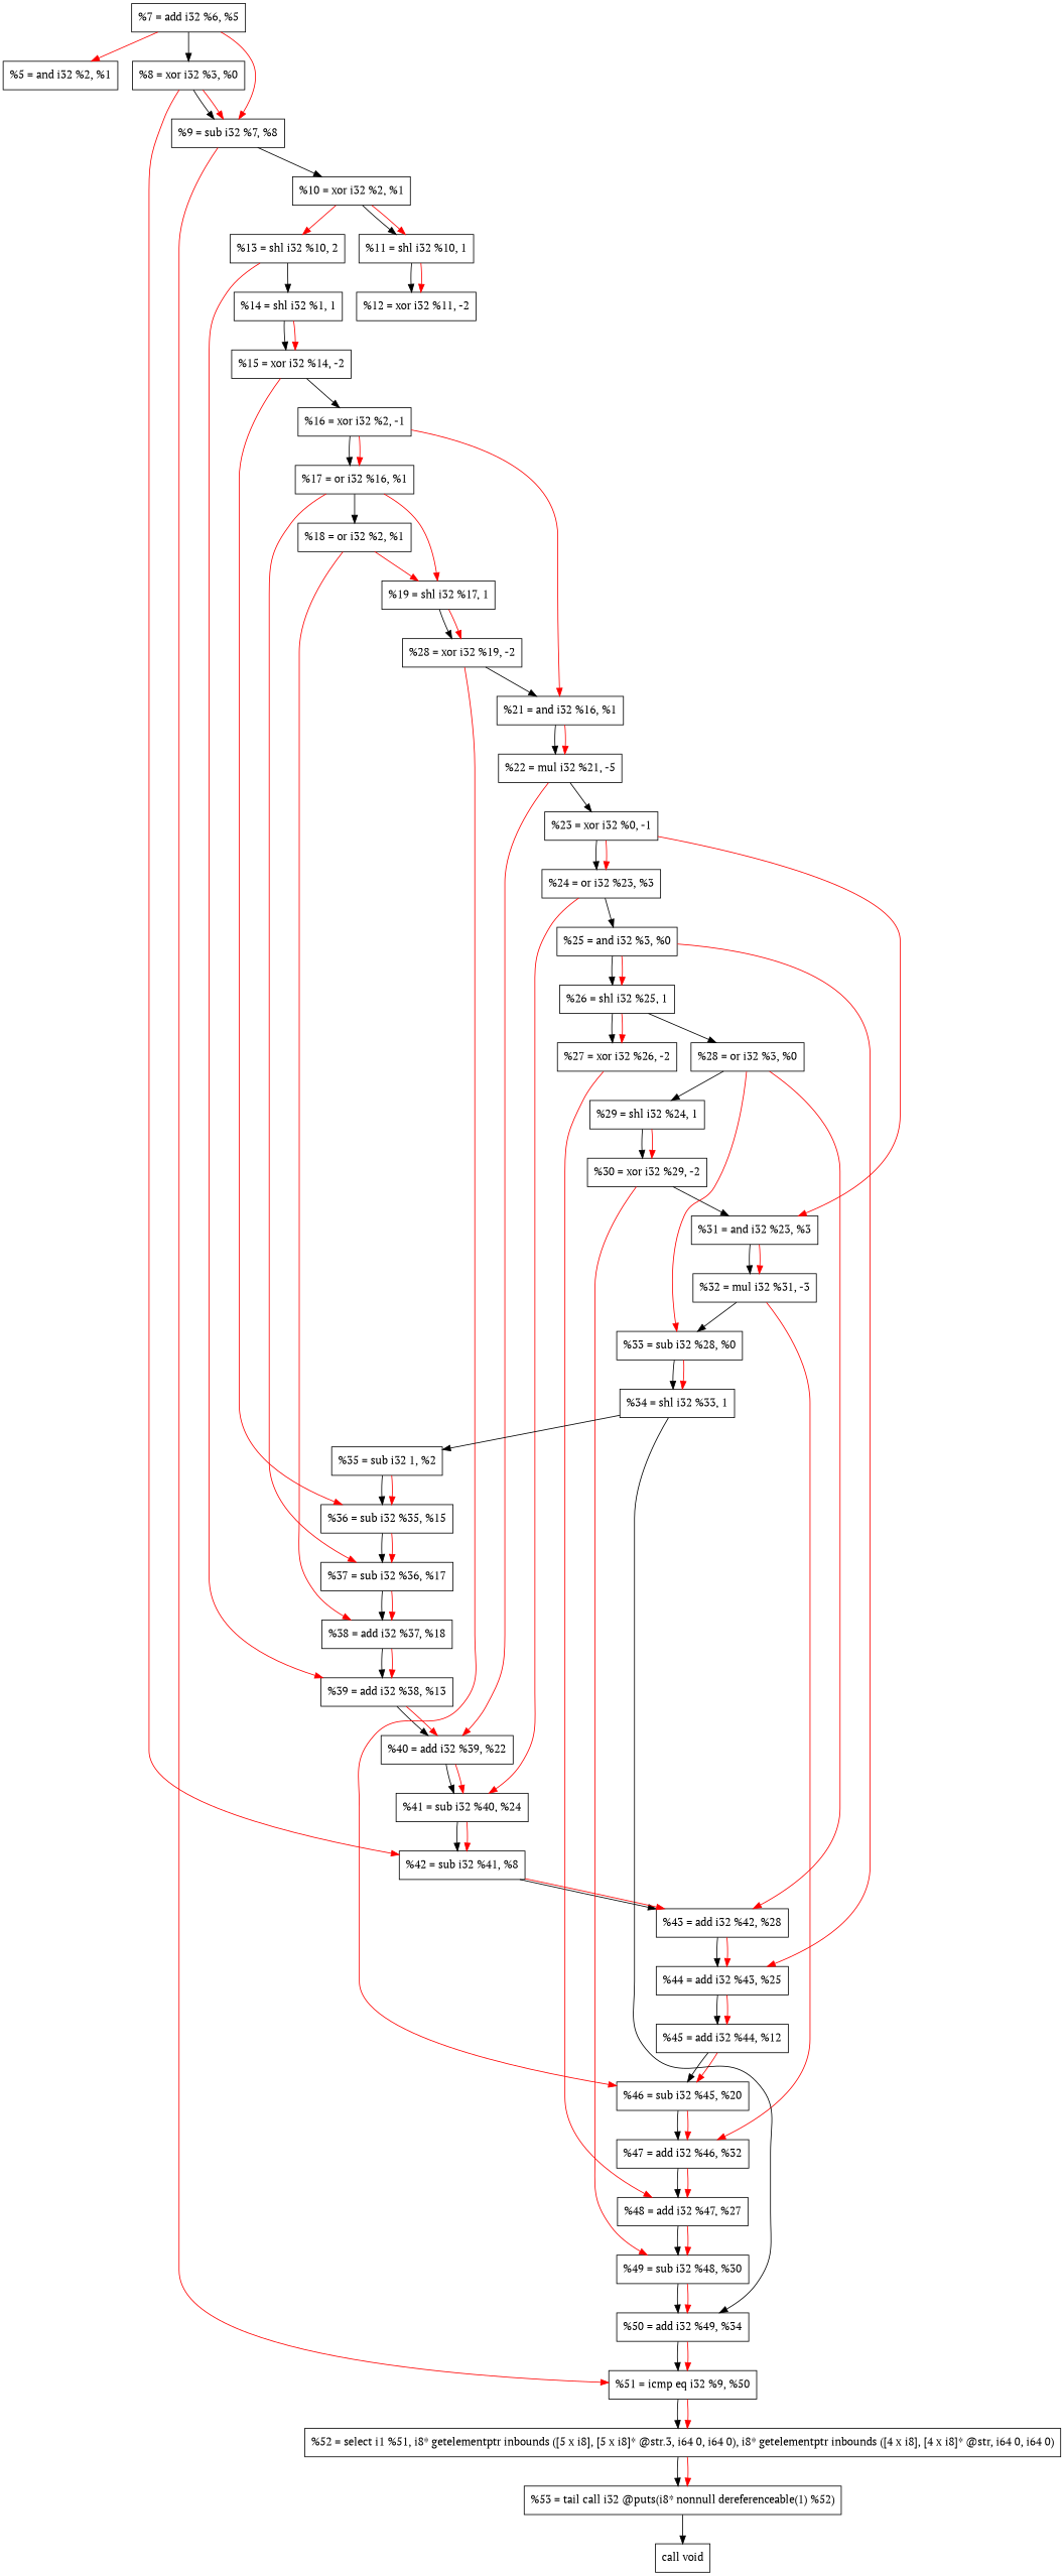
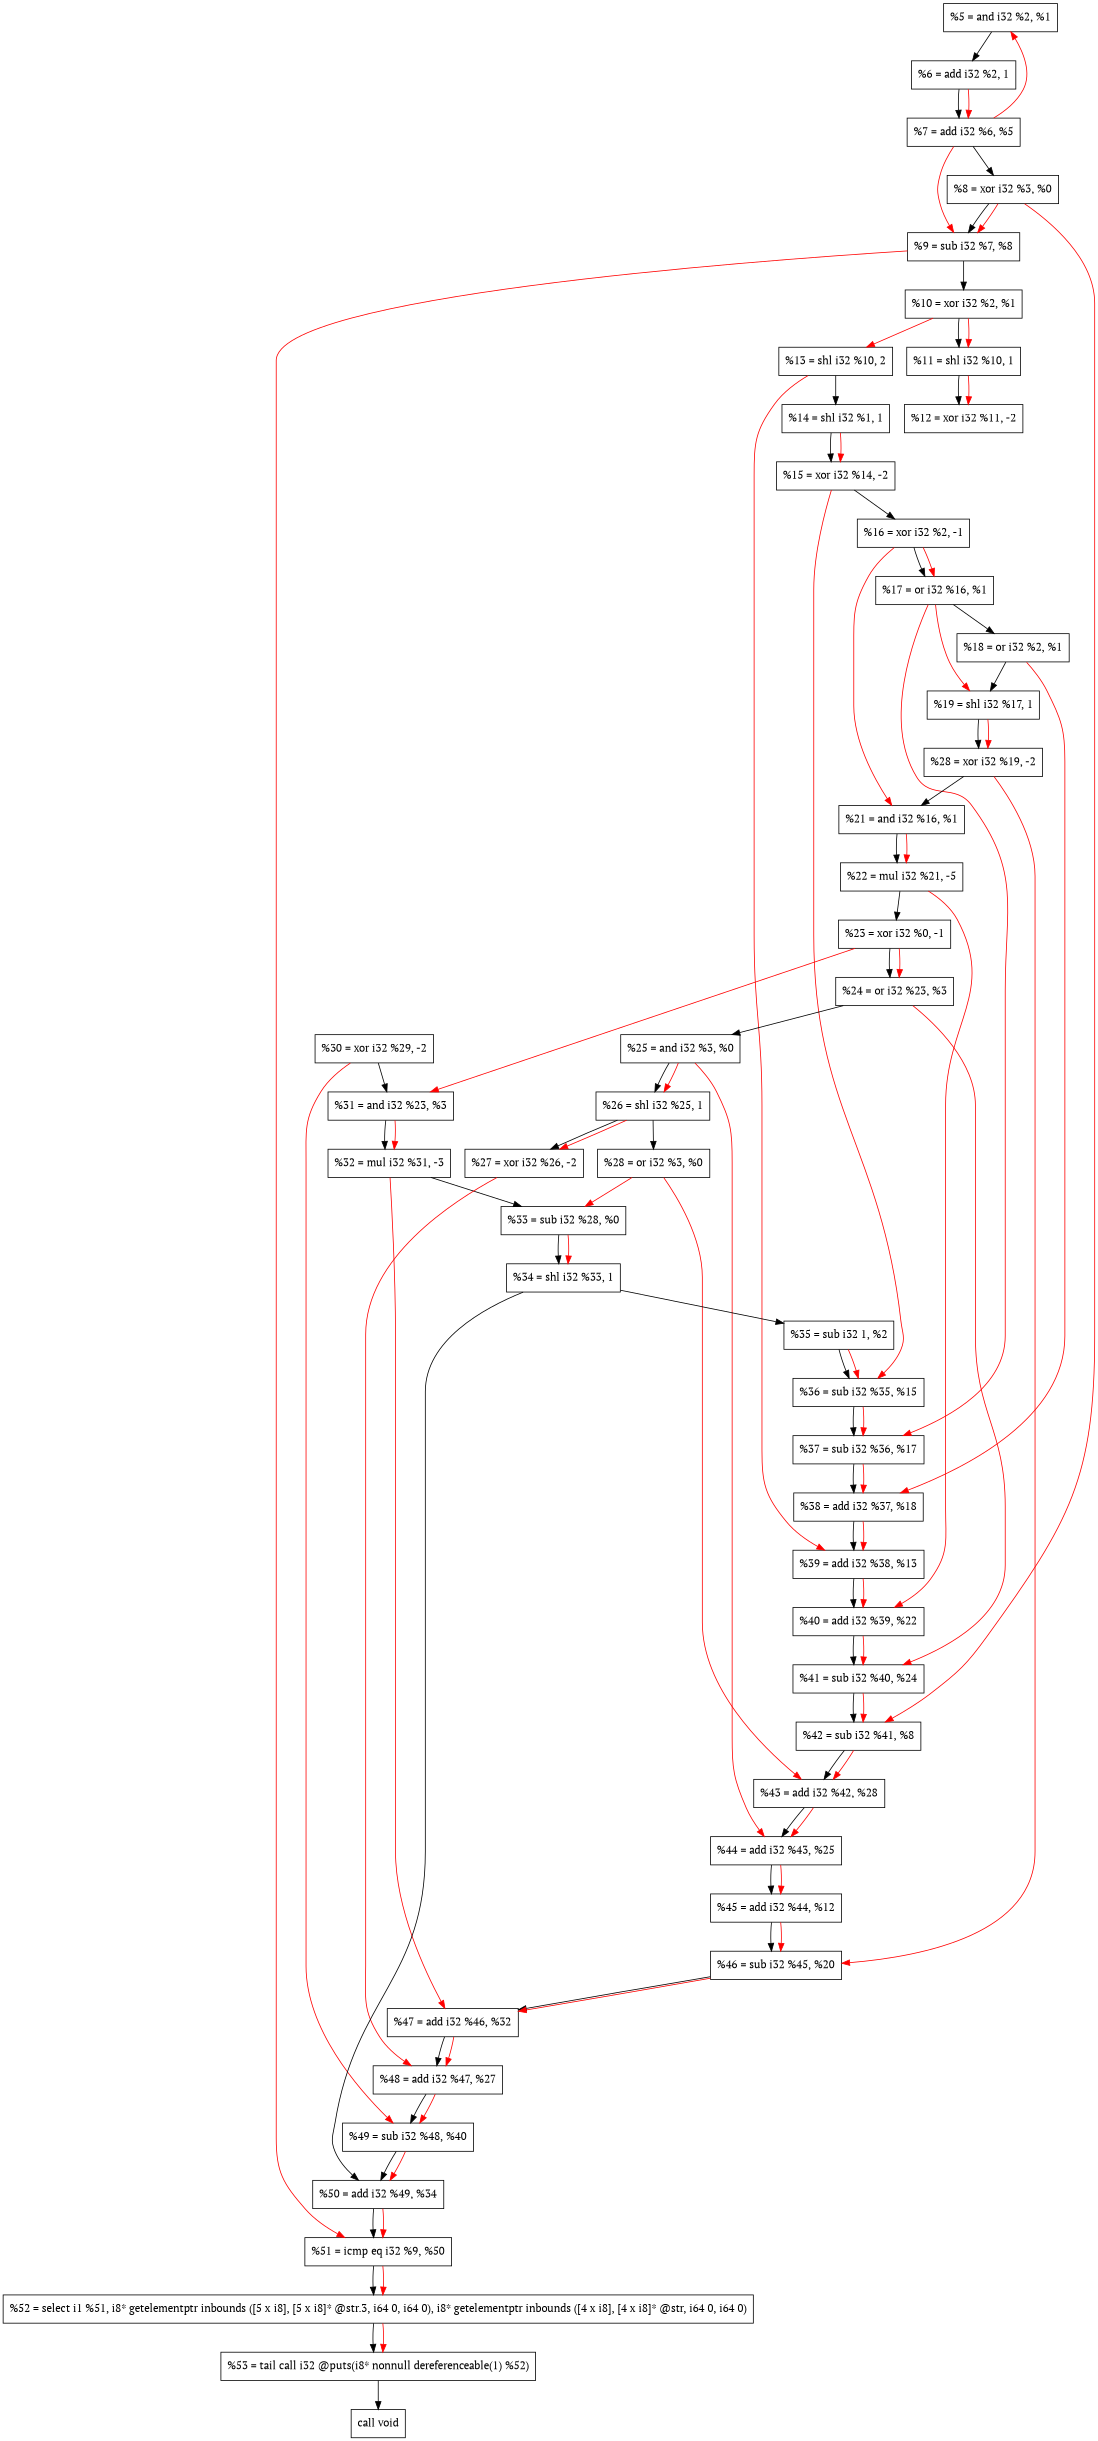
  digraph {
    fontname="PT Serif"
    node [fontname="PT Serif" shape=record]
    edge [fontname="PT Serif" color=red]
    n1 [label="  %5 = and i32 %2, %1"]
+   n2 [label="  %6 = add i32 %2, 1"]
    n3 [label="  %7 = add i32 %6, %5"]
    n4 [label="  %8 = xor i32 %3, %0"]
    n5 [label="  %9 = sub i32 %7, %8"]
    n6 [label="  %42 = sub i32 %41, %8"]
    n7 [label="  %10 = xor i32 %2, %1"]
    n8 [label="  %51 = icmp eq i32 %9, %50"]
    n9 [label="  %43 = add i32 %42, %28"]
    n10 [label="  %11 = shl i32 %10, 1"]
    n11 [label="  %13 = shl i32 %10, 2"]
    n12 [label="  %52 = select i1 %51, i8* getelementptr inbounds ([5 x i8], [5 x i8]* @str.3, i64 0, i64 0), i8* getelementptr inbounds ([4 x i8], [4 x i8]* @str, i64 0, i64 0)"]
    n13 [label="  %12 = xor i32 %11, -2"]
    n14 [label="  %14 = shl i32 %1, 1"]
    n15 [label="  %39 = add i32 %38, %13"]
    n16 [label="  %45 = add i32 %44, %12"]
    n17 [label="  %46 = sub i32 %45, %20"]
    n18 [label="  %15 = xor i32 %14, -2"]
    n19 [label="  %40 = add i32 %39, %22"]
    n20 [label="  %16 = xor i32 %2, -1"]
    n21 [label="  %36 = sub i32 %35, %15"]
    n22 [label="  %17 = or i32 %16, %1"]
    n23 [label="  %21 = and i32 %16, %1"]
    n24 [label="  %37 = sub i32 %36, %17"]
    n25 [label="  %18 = or i32 %2, %1"]
    n26 [label="  %19 = shl i32 %17, 1"]
    n27 [label="  %22 = mul i32 %21, -5"]
    n28 [label="  %38 = add i32 %37, %18"]
    n29 [label="%28 = xor i32 %19, -2"]
    n30 [label="  %47 = add i32 %46, %32"]
    n31 [label="  %23 = xor i32 %0, -1"]
    n32 [label="  %24 = or i32 %23, %3"]
    n33 [label="  %31 = and i32 %23, %3"]
    n34 [label="  %41 = sub i32 %40, %24"]
    n35 [label="  %25 = and i32 %3, %0"]
    n36 [label="  %32 = mul i32 %31, -3"]
    n37 [label="  %26 = shl i32 %25, 1"]
    n38 [label="  %44 = add i32 %43, %25"]
-   n39 [label="  %29 = shl i32 %24, 1"]
    n40 [label="  %30 = xor i32 %29, -2"]
    n41 [label="  %27 = xor i32 %26, -2"]
    n42 [label="  %28 = or i32 %3, %0"]
    n43 [label="  %48 = add i32 %47, %27"]
    n44 [label="  %33 = sub i32 %28, %0"]
-   n45 [label="  %49 = sub i32 %48, %30"]
+   n45 [label="%49 = sub i32 %48, %40"]
    n46 [label="  %34 = shl i32 %33, 1"]
    n47 [label="  %50 = add i32 %49, %34"]
    n48 [label="  %35 = sub i32 1, %2"]
    n49 [label="  %53 = tail call i32 @puts(i8* nonnull dereferenceable(1) %52)"]
    n50 [label="call void"]
+   n1 -> n2 [color=""]
+   n2 -> n3 [color=""]
+   n2 -> n3
    n3 -> n1
    n3 -> n4 [color=""]
    n3 -> n5
    n4 -> n5 [color=""]
    n4 -> n5
    n4 -> n6
    n5 -> n7 [color=""]
    n5 -> n8
    n6 -> n9 [color=""]
    n6 -> n9
    n7 -> n10 [color=""]
    n7 -> n10
    n7 -> n11
    n8 -> n12 [color=""]
    n8 -> n12
    n9 -> n38 [color=""]
    n9 -> n38
    n10 -> n13 [color=""]
    n10 -> n13
    n11 -> n14 [color=""]
    n11 -> n15
    n12 -> n49 [color=""]
    n12 -> n49
    n14 -> n18 [color=""]
    n14 -> n18
    n15 -> n19 [color=""]
    n15 -> n19
    n16 -> n17 [color=""]
    n16 -> n17
    n17 -> n30 [color=""]
    n17 -> n30
    n18 -> n20 [color=""]
    n18 -> n21
    n19 -> n34 [color=""]
    n19 -> n34
    n20 -> n22 [color=""]
    n20 -> n22
    n20 -> n23
    n21 -> n24 [color=""]
    n21 -> n24
    n22 -> n24
    n22 -> n25 [color=""]
    n22 -> n26
    n23 -> n27 [color=""]
    n23 -> n27
    n24 -> n28 [color=""]
    n24 -> n28
-   n25 -> n26
+   n25 -> n26 [color=""]
    n25 -> n28
    n26 -> n29 [color=""]
    n26 -> n29
    n27 -> n19
    n27 -> n31 [color=""]
    n28 -> n15 [color=""]
    n28 -> n15
    n29 -> n17
    n29 -> n23 [color=""]
    n30 -> n43 [color=""]
    n30 -> n43
    n31 -> n32 [color=""]
    n31 -> n32
    n31 -> n33
    n32 -> n34
    n32 -> n35 [color=""]
    n33 -> n36 [color=""]
    n33 -> n36
    n34 -> n6 [color=""]
    n34 -> n6
    n35 -> n37 [color=""]
    n35 -> n37
    n35 -> n38
    n36 -> n30
    n36 -> n44 [color=""]
    n37 -> n41 [color=""]
    n37 -> n41
    n37 -> n42 [color=""]
    n38 -> n16 [color=""]
    n38 -> n16
-   n39 -> n40 [color=""]
-   n39 -> n40
    n40 -> n33 [color=""]
    n40 -> n45
    n41 -> n43
    n42 -> n9
-   n42 -> n39 [color=""]
    n42 -> n44
    n43 -> n45 [color=""]
    n43 -> n45
    n44 -> n46 [color=""]
    n44 -> n46
    n45 -> n47 [color=""]
    n45 -> n47
    n46 -> n47 [color=black]
    n46 -> n48 [color=""]
    n47 -> n8 [color=""]
    n47 -> n8
    n48 -> n21 [color=""]
    n48 -> n21
    n49 -> n50 [color=""]
  }
